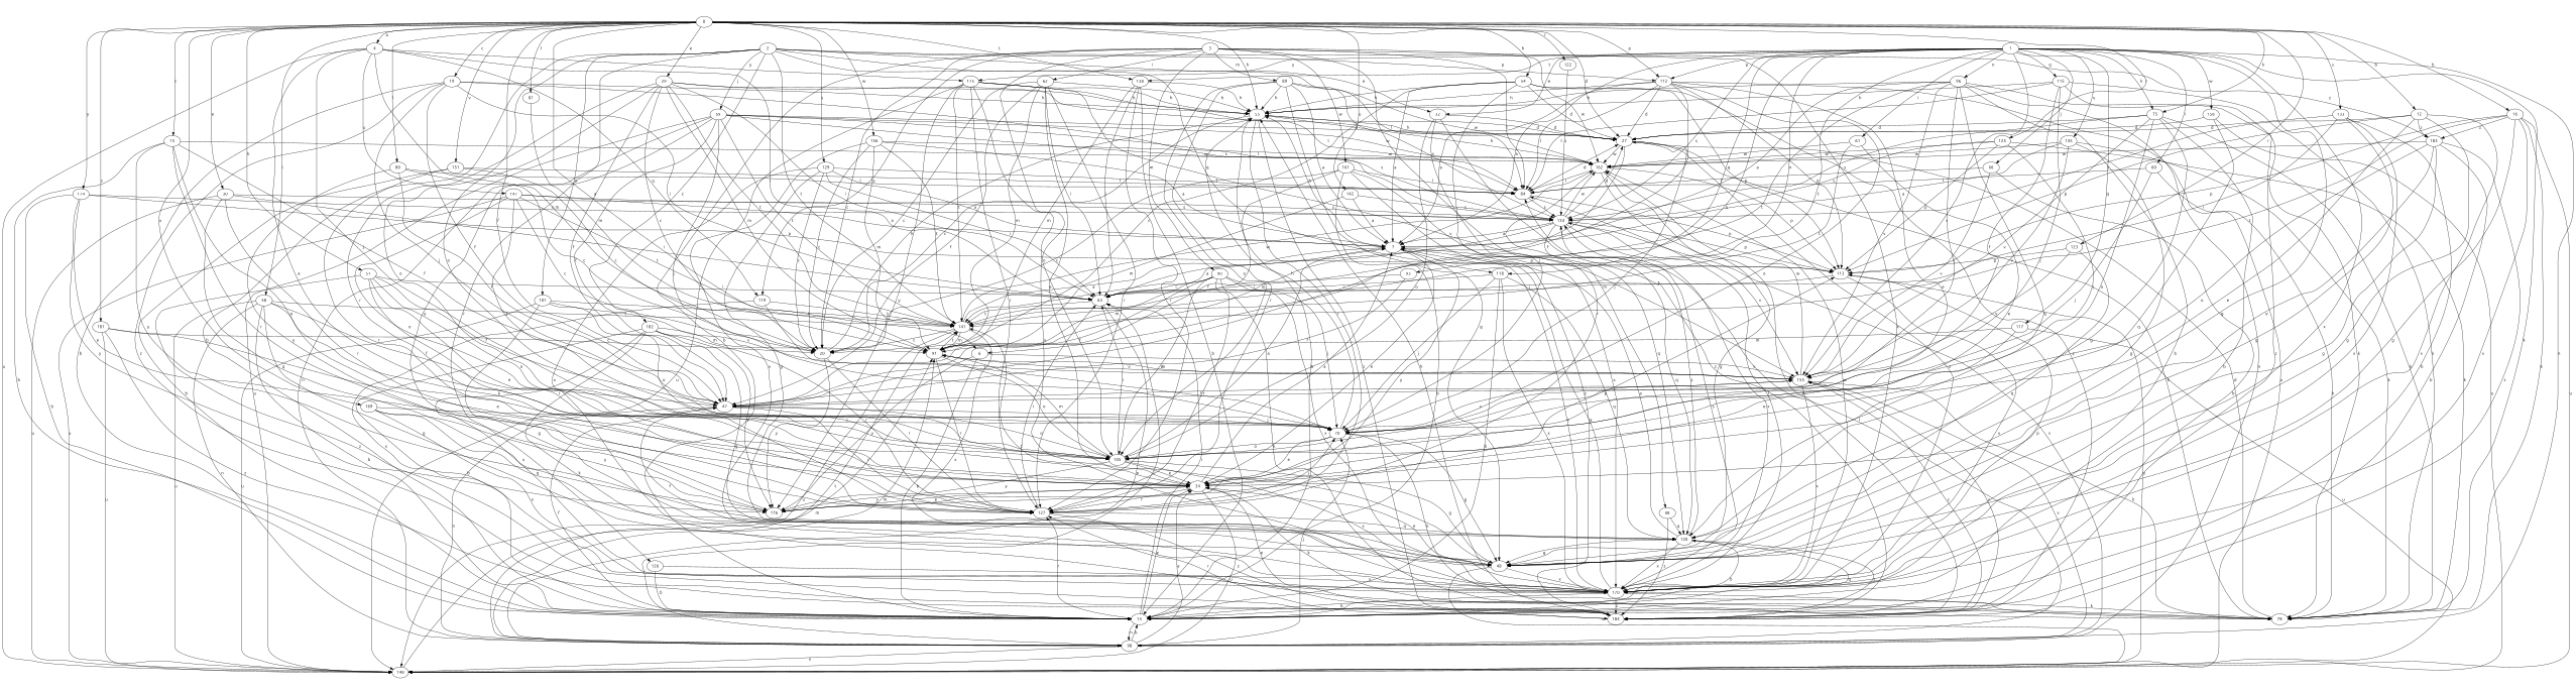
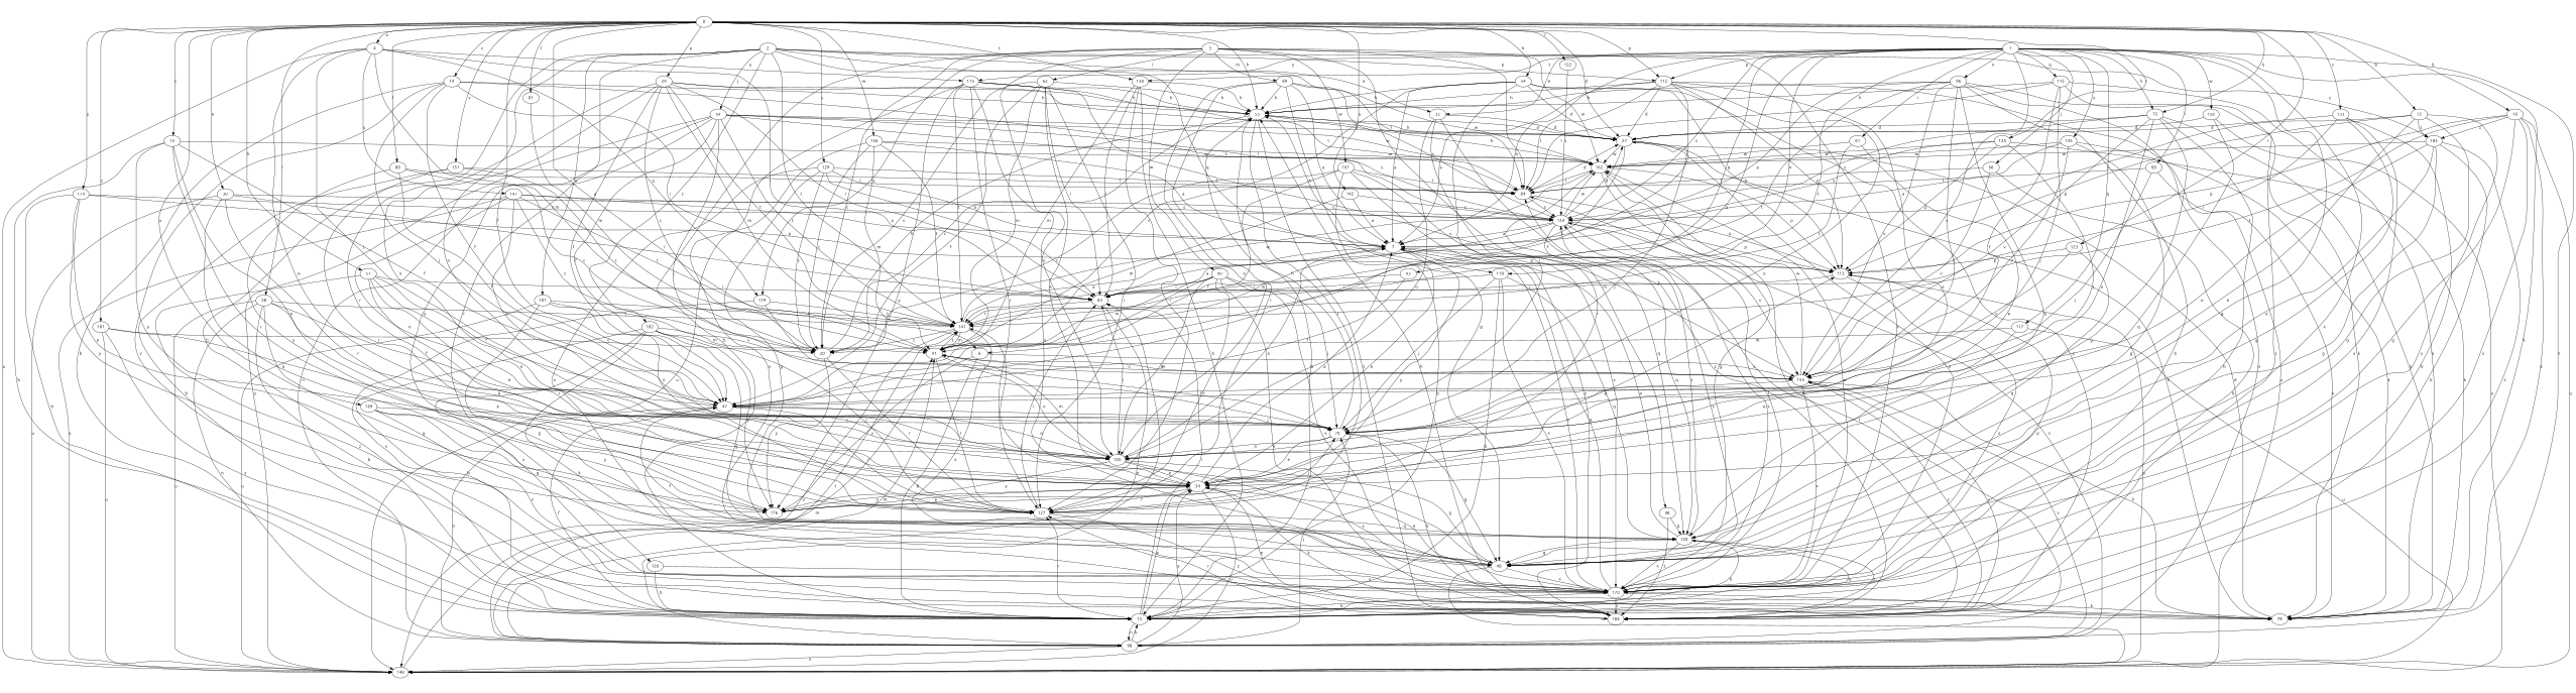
  strict digraph {
    fontname=Ubuntu
    node [fontname=Ubuntu]
    edge [fontname=Ubuntu]
    0
    4
    6
    n4 [label=16]
    12
    15
    19
    27
    29
    30
    42
    51
    54
    55
    58
    75
    80
    81
    112
    122
    123
    125
    129
    133
    138
    142
    151
    156
    169
    174
    181
    175
    119
    34
    63
    70
    91
    147
    148
    155
    13
    176
    48
    78
    141
    170
    183
    113
    134
    162
    127
    184
    105
    20
    120
    98
    7
    84
    1
    32
    60
    61
    66
    93
    96
    115
    117
    118
    145
    158
    2
    69
    101
    126
    182
    3
    62
    88
    89
    90
    161
    0 -> 4 [label=a]
    0 -> 6 [label=a]
    0 -> n4 [label=b]
    0 -> 12 [label=b]
    0 -> 15 [label=c]
    0 -> 19 [label=c]
    0 -> 27 [label=d]
    0 -> 29 [label=e]
    0 -> 30 [label=e]
    0 -> 42 [label=f]
    0 -> 51 [label=h]
    0 -> 54 [label=h]
    0 -> 55 [label=h]
    0 -> 58 [label=i]
    0 -> 75 [label=k]
    0 -> 80 [label=l]
    0 -> 81 [label=l]
    0 -> 112 [label=p]
    0 -> 122 [label=r]
    0 -> 123 [label=r]
    0 -> 125 [label=r]
    0 -> 129 [label=s]
    0 -> 133 [label=s]
    0 -> 138 [label=t]
    0 -> 142 [label=u]
    0 -> 151 [label=v]
    0 -> 156 [label=w]
    0 -> 169 [label=x]
    0 -> 174 [label=y]
    0 -> 181 [label=z]
    4 -> 175 [label=y]
    4 -> 119 [label=q]
    4 -> 34 [label=e]
    4 -> 63 [label=i]
    4 -> 70 [label=j]
    4 -> 91 [label=m]
    4 -> 147 [label=u]
    4 -> 148 [label=u]
    6 -> 155 [label=v]
    6 -> 13 [label=b]
    6 -> 176 [label=y]
    n4 -> 148 [label=u]
    n4 -> 48 [label=g]
    n4 -> 78 [label=k]
    n4 -> 141 [label=t]
    n4 -> 170 [label=x]
    n4 -> 183 [label=z]
    n4 -> 113 [label=p]
    12 -> 34 [label=e]
    12 -> 48 [label=g]
    12 -> 170 [label=x]
    12 -> 183 [label=z]
    12 -> 113 [label=p]
    12 -> 134 [label=s]
    15 -> 42 [label=f]
    15 -> 34 [label=e]
    15 -> 13 [label=b]
    15 -> 176 [label=y]
    15 -> 162 [label=w]
    15 -> 127 [label=r]
    19 -> 42 [label=f]
    19 -> 55 [label=h]
    19 -> 63 [label=i]
    19 -> 70 [label=j]
    19 -> 13 [label=b]
    19 -> 134 [label=s]
    19 -> 184 [label=z]
    27 -> 55 [label=h]
    27 -> 70 [label=j]
    27 -> 78 [label=k]
    27 -> 141 [label=t]
    27 -> 170 [label=x]
    27 -> 162 [label=w]
    29 -> 27 [label=d]
    29 -> 42 [label=f]
    29 -> 55 [label=h]
    29 -> 63 [label=i]
    29 -> 91 [label=m]
    29 -> 141 [label=t]
    29 -> 127 [label=r]
    29 -> 105 [label=o]
    29 -> 20 [label=c]
    30 -> 63 [label=i]
    30 -> 148 [label=u]
    30 -> 134 [label=s]
    30 -> 127 [label=r]
    30 -> 120 [label=q]
    42 -> 70 [label=j]
    42 -> 127 [label=r]
    42 -> 105 [label=o]
    42 -> 98 [label=n]
    51 -> 42 [label=f]
    51 -> 34 [label=e]
    51 -> 63 [label=i]
    51 -> 127 [label=r]
    51 -> 184 [label=z]
    51 -> 105 [label=o]
    54 -> 27 [label=d]
    54 -> 55 [label=h]
    54 -> 70 [label=j]
    54 -> 113 [label=p]
    54 -> 184 [label=z]
    54 -> 20 [label=c]
    54 -> 7 [label=a]
    55 -> 27 [label=d]
    55 -> 13 [label=b]
    55 -> 127 [label=r]
    55 -> 184 [label=z]
    55 -> 20 [label=c]
    58 -> 42 [label=f]
    58 -> 34 [label=e]
    58 -> 148 [label=u]
    58 -> 13 [label=b]
    58 -> 48 [label=g]
    58 -> 141 [label=t]
    58 -> 98 [label=n]
    75 -> 27 [label=d]
    75 -> 155 [label=v]
    75 -> 13 [label=b]
    75 -> 48 [label=g]
    75 -> 78 [label=k]
    75 -> 134 [label=s]
    75 -> 105 [label=o]
    80 -> 42 [label=f]
    80 -> 176 [label=y]
    80 -> 20 [label=c]
    80 -> 84 [label=l]
    81 -> 91 [label=m]
    112 -> 27 [label=d]
    112 -> 42 [label=f]
    112 -> 55 [label=h]
    112 -> 34 [label=e]
    112 -> 148 [label=u]
    112 -> 113 [label=p]
    112 -> 105 [label=o]
    112 -> 7 [label=a]
    112 -> 84 [label=l]
    122 -> 134 [label=s]
    123 -> 155 [label=v]
    123 -> 113 [label=p]
    123 -> 120 [label=q]
    125 -> 70 [label=j]
    125 -> 78 [label=k]
    125 -> 113 [label=p]
    125 -> 134 [label=s]
    125 -> 162 [label=w]
    129 -> 63 [label=i]
    129 -> 48 [label=g]
    129 -> 170 [label=x]
    129 -> 20 [label=c]
    129 -> 7 [label=a]
    129 -> 84 [label=l]
    133 -> 27 [label=d]
    133 -> 63 [label=i]
    133 -> 13 [label=b]
    133 -> 48 [label=g]
    133 -> 170 [label=x]
    138 -> 55 [label=h]
    138 -> 63 [label=i]
    138 -> 91 [label=m]
    138 -> 13 [label=b]
    138 -> 127 [label=r]
    142 -> 91 [label=m]
    142 -> 134 [label=s]
    142 -> 7 [label=a]
    151 -> 13 [label=b]
    151 -> 127 [label=r]
    151 -> 20 [label=c]
    151 -> 84 [label=l]
    156 -> 91 [label=m]
    156 -> 141 [label=t]
    156 -> 170 [label=x]
    156 -> 162 [label=w]
    156 -> 20 [label=c]
    156 -> 7 [label=a]
    169 -> 70 [label=j]
    169 -> 176 [label=y]
    169 -> 170 [label=x]
    169 -> 120 [label=q]
    174 -> 34 [label=e]
    174 -> 13 [label=b]
    174 -> 176 [label=y]
    174 -> 113 [label=p]
    174 -> 134 [label=s]
    181 -> 34 [label=e]
    181 -> 148 [label=u]
    181 -> 184 [label=z]
    181 -> 20 [label=c]
    175 -> 55 [label=h]
    175 -> 148 [label=u]
    175 -> 155 [label=v]
    175 -> 176 [label=y]
    175 -> 141 [label=t]
    175 -> 170 [label=x]
    175 -> 127 [label=r]
    175 -> 84 [label=l]
    119 -> 70 [label=j]
    119 -> 141 [label=t]
    119 -> 170 [label=x]
    34 -> 148 [label=u]
    34 -> 176 [label=y]
    34 -> 78 [label=k]
    34 -> 127 [label=r]
    34 -> 7 [label=a]
    63 -> 141 [label=t]
    63 -> 98 [label=n]
    63 -> 7 [label=a]
    70 -> 55 [label=h]
    70 -> 34 [label=e]
-   70 -> 155 [label=v]
    70 -> 48 [label=g]
    70 -> 78 [label=k]
    70 -> 105 [label=o]
    91 -> 155 [label=v]
    91 -> 141 [label=t]
    91 -> 127 [label=r]
    91 -> 105 [label=o]
    147 -> 70 [label=j]
    147 -> 148 [label=u]
    147 -> 141 [label=t]
    147 -> 134 [label=s]
    147 -> 105 [label=o]
    147 -> 20 [label=c]
    147 -> 7 [label=a]
    148 -> 91 [label=m]
    155 -> 42 [label=f]
    155 -> 91 [label=m]
    155 -> 78 [label=k]
    155 -> 170 [label=x]
    155 -> 162 [label=w]
    155 -> 184 [label=z]
    13 -> 42 [label=f]
    13 -> 34 [label=e]
    13 -> 63 [label=i]
    13 -> 127 [label=r]
    13 -> 120 [label=q]
    13 -> 98 [label=n]
    176 -> 34 [label=e]
    176 -> 113 [label=p]
    48 -> 42 [label=f]
    48 -> 34 [label=e]
    48 -> 148 [label=u]
    48 -> 141 [label=t]
    48 -> 170 [label=x]
    78 -> 27 [label=d]
    141 -> 91 [label=m]
    141 -> 148 [label=u]
    141 -> 170 [label=x]
    141 -> 162 [label=w]
    141 -> 20 [label=c]
    141 -> 7 [label=a]
    170 -> 13 [label=b]
    170 -> 78 [label=k]
    170 -> 113 [label=p]
    170 -> 134 [label=s]
    170 -> 162 [label=w]
    170 -> 184 [label=z]
    170 -> 7 [label=a]
    170 -> 84 [label=l]
    183 -> 34 [label=e]
    183 -> 13 [label=b]
    183 -> 48 [label=g]
    183 -> 162 [label=w]
    183 -> 184 [label=z]
    183 -> 105 [label=o]
    113 -> 63 [label=i]
    113 -> 148 [label=u]
    113 -> 170 [label=x]
    134 -> 27 [label=d]
    134 -> 91 [label=m]
    134 -> 155 [label=v]
    134 -> 170 [label=x]
    134 -> 113 [label=p]
    134 -> 162 [label=w]
    134 -> 120 [label=q]
    134 -> 7 [label=a]
    162 -> 55 [label=h]
    162 -> 48 [label=g]
    162 -> 113 [label=p]
    162 -> 184 [label=z]
    162 -> 120 [label=q]
    162 -> 84 [label=l]
    127 -> 63 [label=i]
    127 -> 70 [label=j]
    127 -> 184 [label=z]
    127 -> 120 [label=q]
    184 -> 55 [label=h]
    184 -> 34 [label=e]
    184 -> 155 [label=v]
    184 -> 127 [label=r]
    105 -> 34 [label=e]
    105 -> 63 [label=i]
    105 -> 91 [label=m]
    105 -> 176 [label=y]
    105 -> 48 [label=g]
    105 -> 170 [label=x]
    105 -> 7 [label=a]
    20 -> 55 [label=h]
    20 -> 176 [label=y]
    20 -> 127 [label=r]
    120 -> 13 [label=b]
    120 -> 48 [label=g]
    120 -> 170 [label=x]
    120 -> 134 [label=s]
    120 -> 184 [label=z]
    120 -> 7 [label=a]
    98 -> 34 [label=e]
    98 -> 63 [label=i]
    98 -> 70 [label=j]
    98 -> 91 [label=m]
    98 -> 148 [label=u]
    98 -> 155 [label=v]
    98 -> 13 [label=b]
    98 -> 141 [label=t]
    98 -> 134 [label=s]
    98 -> 84 [label=l]
    7 -> 55 [label=h]
    7 -> 34 [label=e]
    7 -> 176 [label=y]
    7 -> 170 [label=x]
    7 -> 113 [label=p]
    84 -> 27 [label=d]
    84 -> 113 [label=p]
    84 -> 134 [label=s]
    1 -> 6 [label=a]
    1 -> 75 [label=k]
    1 -> 112 [label=p]
    1 -> 138 [label=t]
    1 -> 175 [label=y]
    1 -> 155 [label=v]
    1 -> 48 [label=g]
    1 -> 78 [label=k]
    1 -> 141 [label=t]
    1 -> 170 [label=x]
    1 -> 134 [label=s]
    1 -> 98 [label=n]
    1 -> 7 [label=a]
    1 -> 32 [label=e]
    1 -> 60 [label=i]
    1 -> 61 [label=i]
    1 -> 66 [label=j]
    1 -> 93 [label=n]
    1 -> 96 [label=n]
    1 -> 115 [label=q]
    1 -> 117 [label=q]
    1 -> 118 [label=q]
    1 -> 145 [label=u]
    1 -> 158 [label=w]
    32 -> 27 [label=d]
    32 -> 127 [label=r]
    32 -> 184 [label=z]
    32 -> 105 [label=o]
    60 -> 70 [label=j]
    60 -> 78 [label=k]
    60 -> 84 [label=l]
    61 -> 34 [label=e]
    61 -> 141 [label=t]
    61 -> 162 [label=w]
    66 -> 155 [label=v]
    66 -> 13 [label=b]
    66 -> 84 [label=l]
    93 -> 42 [label=f]
    93 -> 63 [label=i]
    96 -> 55 [label=h]
    96 -> 70 [label=j]
    96 -> 155 [label=v]
    96 -> 13 [label=b]
    96 -> 78 [label=k]
    96 -> 141 [label=t]
    96 -> 120 [label=q]
    96 -> 98 [label=n]
    96 -> 7 [label=a]
    115 -> 42 [label=f]
    115 -> 55 [label=h]
    115 -> 70 [label=j]
    115 -> 78 [label=k]
    115 -> 184 [label=z]
    115 -> 84 [label=l]
    117 -> 34 [label=e]
    117 -> 91 [label=m]
    117 -> 148 [label=u]
    118 -> 63 [label=i]
    118 -> 70 [label=j]
    118 -> 13 [label=b]
    118 -> 170 [label=x]
    118 -> 120 [label=q]
    145 -> 155 [label=v]
    145 -> 48 [label=g]
    145 -> 78 [label=k]
    145 -> 162 [label=w]
    145 -> 7 [label=a]
    158 -> 27 [label=d]
    158 -> 148 [label=u]
    158 -> 120 [label=q]
    2 -> 112 [label=p]
    2 -> 13 [label=b]
    2 -> 141 [label=t]
    2 -> 183 [label=z]
    2 -> 105 [label=o]
    2 -> 84 [label=l]
    2 -> 32 [label=e]
    2 -> 118 [label=q]
    2 -> 69 [label=j]
    2 -> 101 [label=o]
    2 -> 126 [label=r]
    2 -> 182 [label=z]
    69 -> 27 [label=d]
    69 -> 42 [label=f]
    69 -> 70 [label=j]
    69 -> 148 [label=u]
    69 -> 176 [label=y]
    69 -> 141 [label=t]
    69 -> 134 [label=s]
    69 -> 162 [label=w]
    69 -> 98 [label=n]
    69 -> 84 [label=l]
    101 -> 148 [label=u]
    101 -> 155 [label=v]
    101 -> 48 [label=g]
    101 -> 141 [label=t]
    101 -> 105 [label=o]
    126 -> 13 [label=b]
    126 -> 170 [label=x]
    182 -> 91 [label=m]
    182 -> 13 [label=b]
    182 -> 176 [label=y]
    182 -> 48 [label=g]
    182 -> 78 [label=k]
    182 -> 170 [label=x]
    182 -> 127 [label=r]
    3 -> 119 [label=q]
    3 -> 13 [label=b]
    3 -> 170 [label=x]
    3 -> 162 [label=w]
    3 -> 105 [label=o]
    3 -> 20 [label=c]
    3 -> 84 [label=l]
    3 -> 62 [label=i]
    3 -> 88 [label=m]
    3 -> 89 [label=m]
    3 -> 90 [label=m]
    3 -> 161 [label=w]
    62 -> 42 [label=f]
    62 -> 55 [label=h]
    62 -> 34 [label=e]
    62 -> 63 [label=i]
    62 -> 91 [label=m]
    62 -> 127 [label=r]
    62 -> 20 [label=c]
    88 -> 184 [label=z]
    88 -> 120 [label=q]
    89 -> 55 [label=h]
    89 -> 48 [label=g]
    89 -> 134 [label=s]
    89 -> 162 [label=w]
    89 -> 127 [label=r]
    89 -> 105 [label=o]
    89 -> 7 [label=a]
    90 -> 42 [label=f]
    90 -> 63 [label=i]
    90 -> 70 [label=j]
    90 -> 91 [label=m]
    90 -> 78 [label=k]
    90 -> 170 [label=x]
    90 -> 127 [label=r]
    90 -> 105 [label=o]
    161 -> 42 [label=f]
    161 -> 13 [label=b]
    161 -> 170 [label=x]
    161 -> 184 [label=z]
    161 -> 20 [label=c]
    161 -> 84 [label=l]
  }
